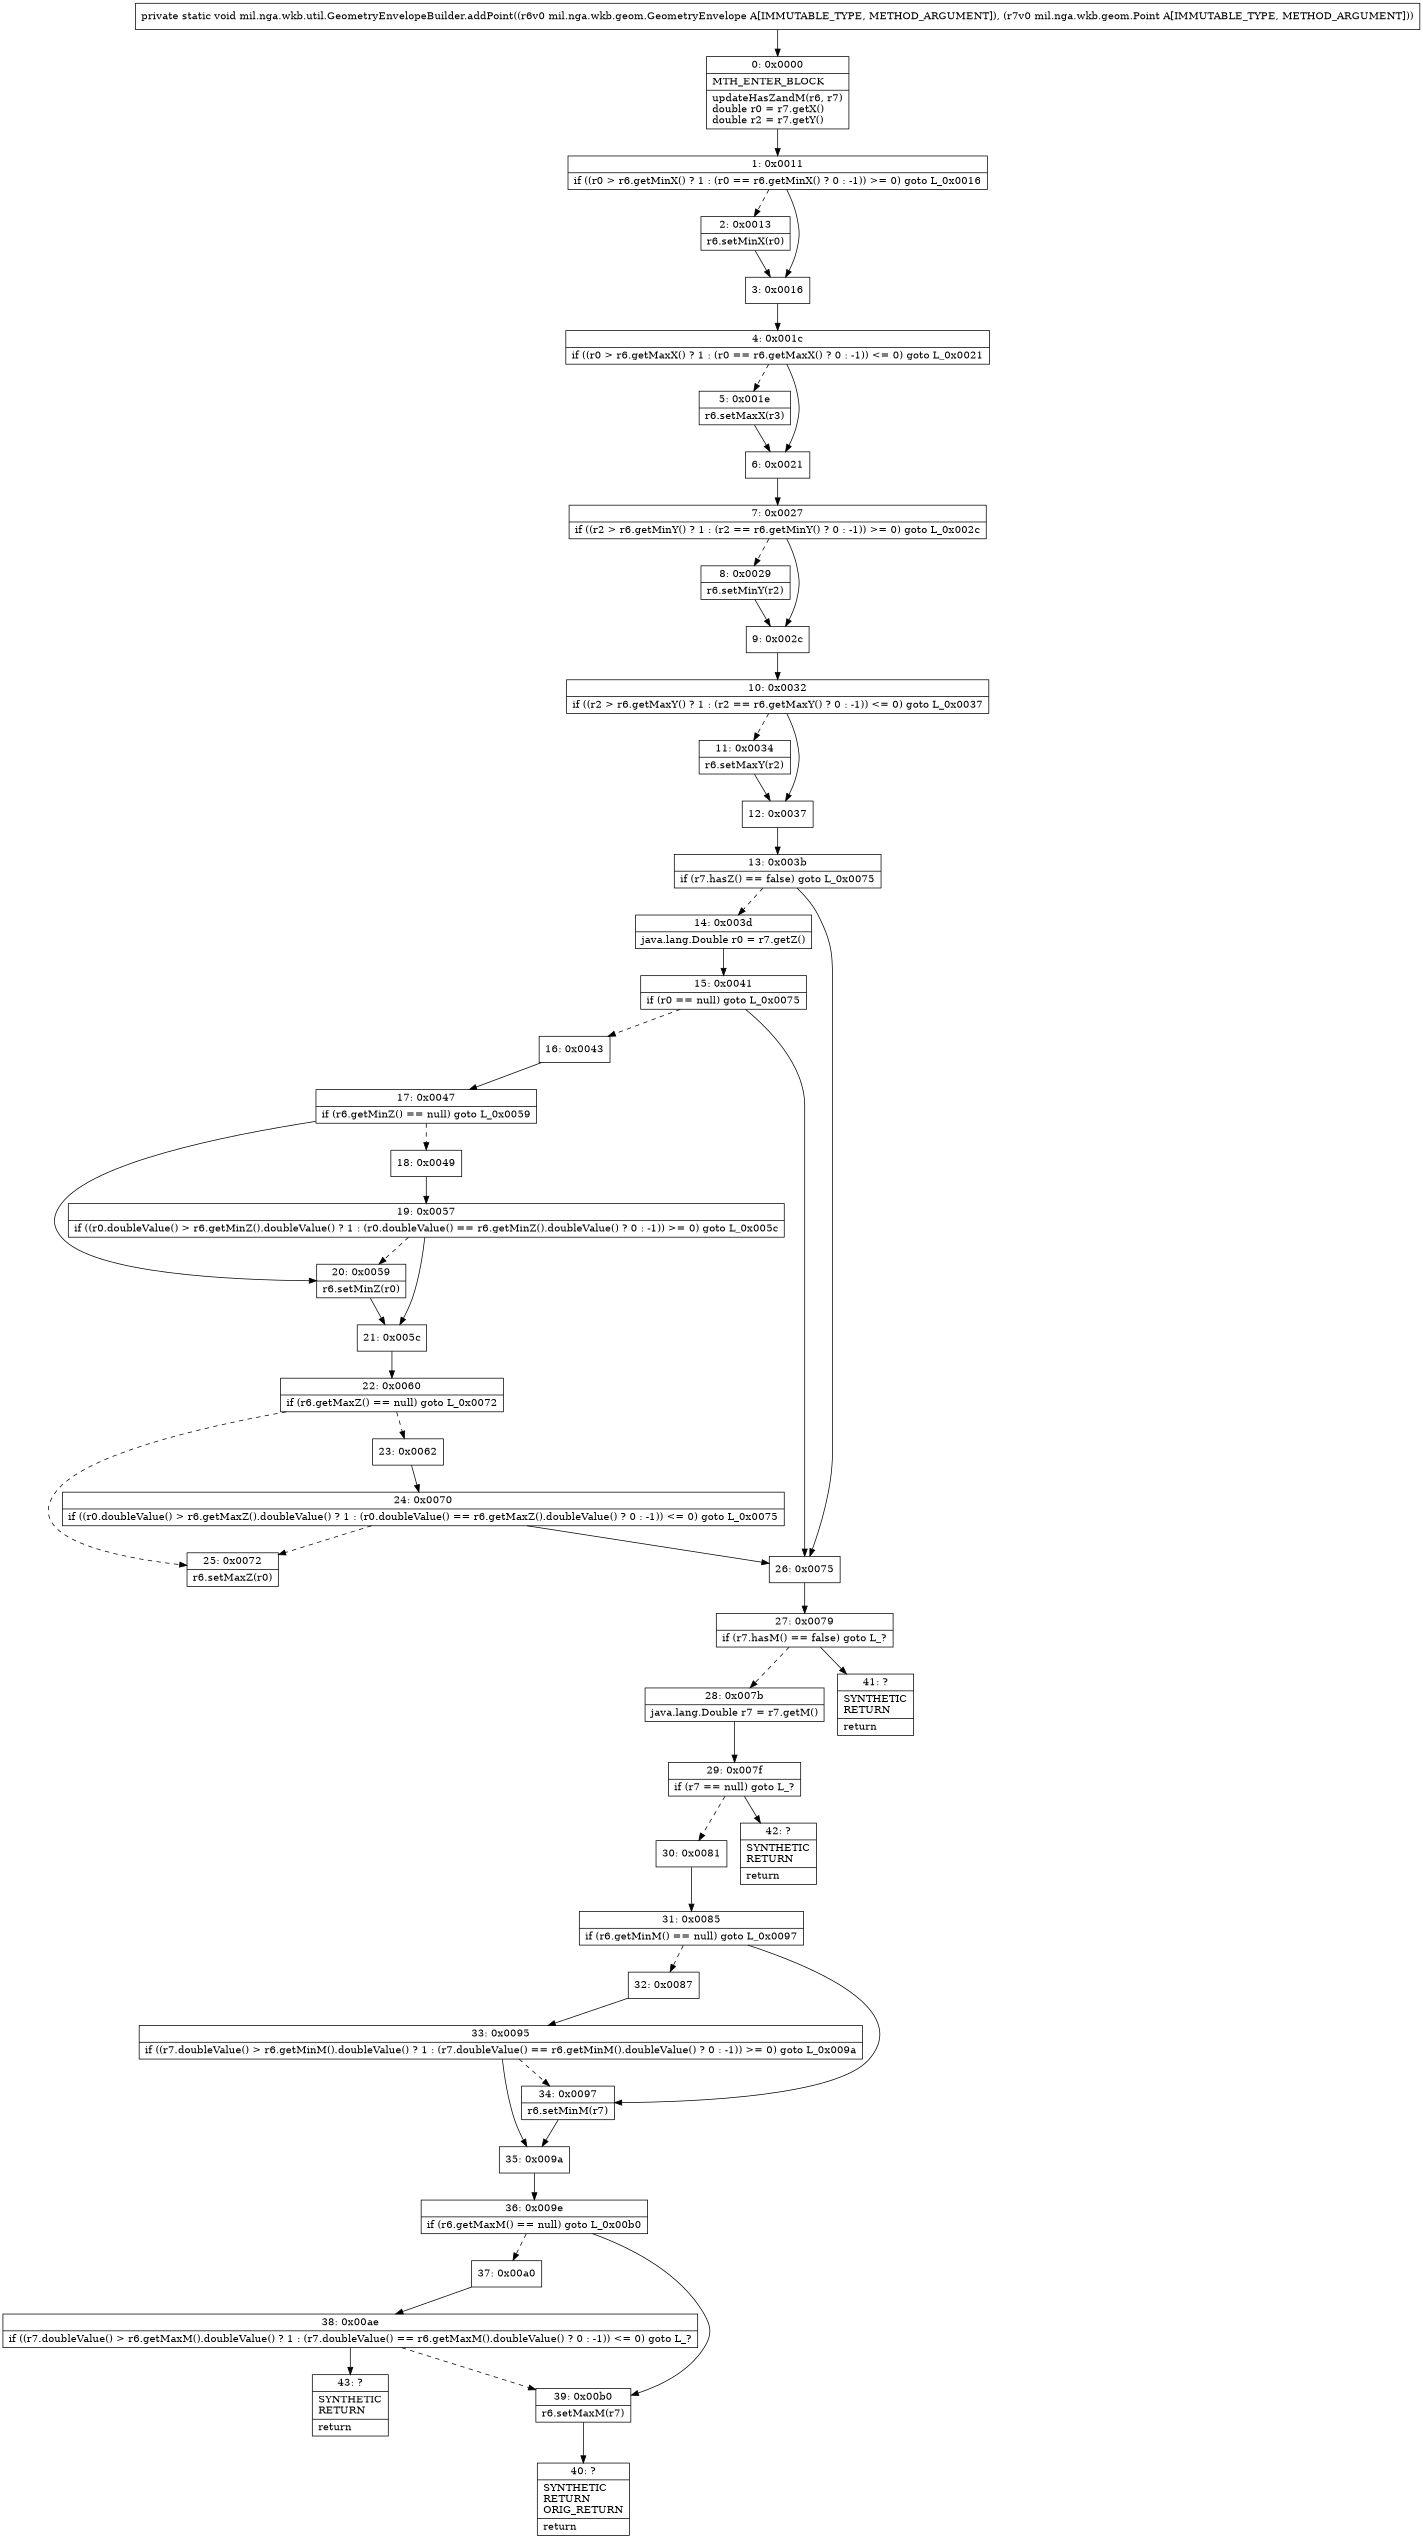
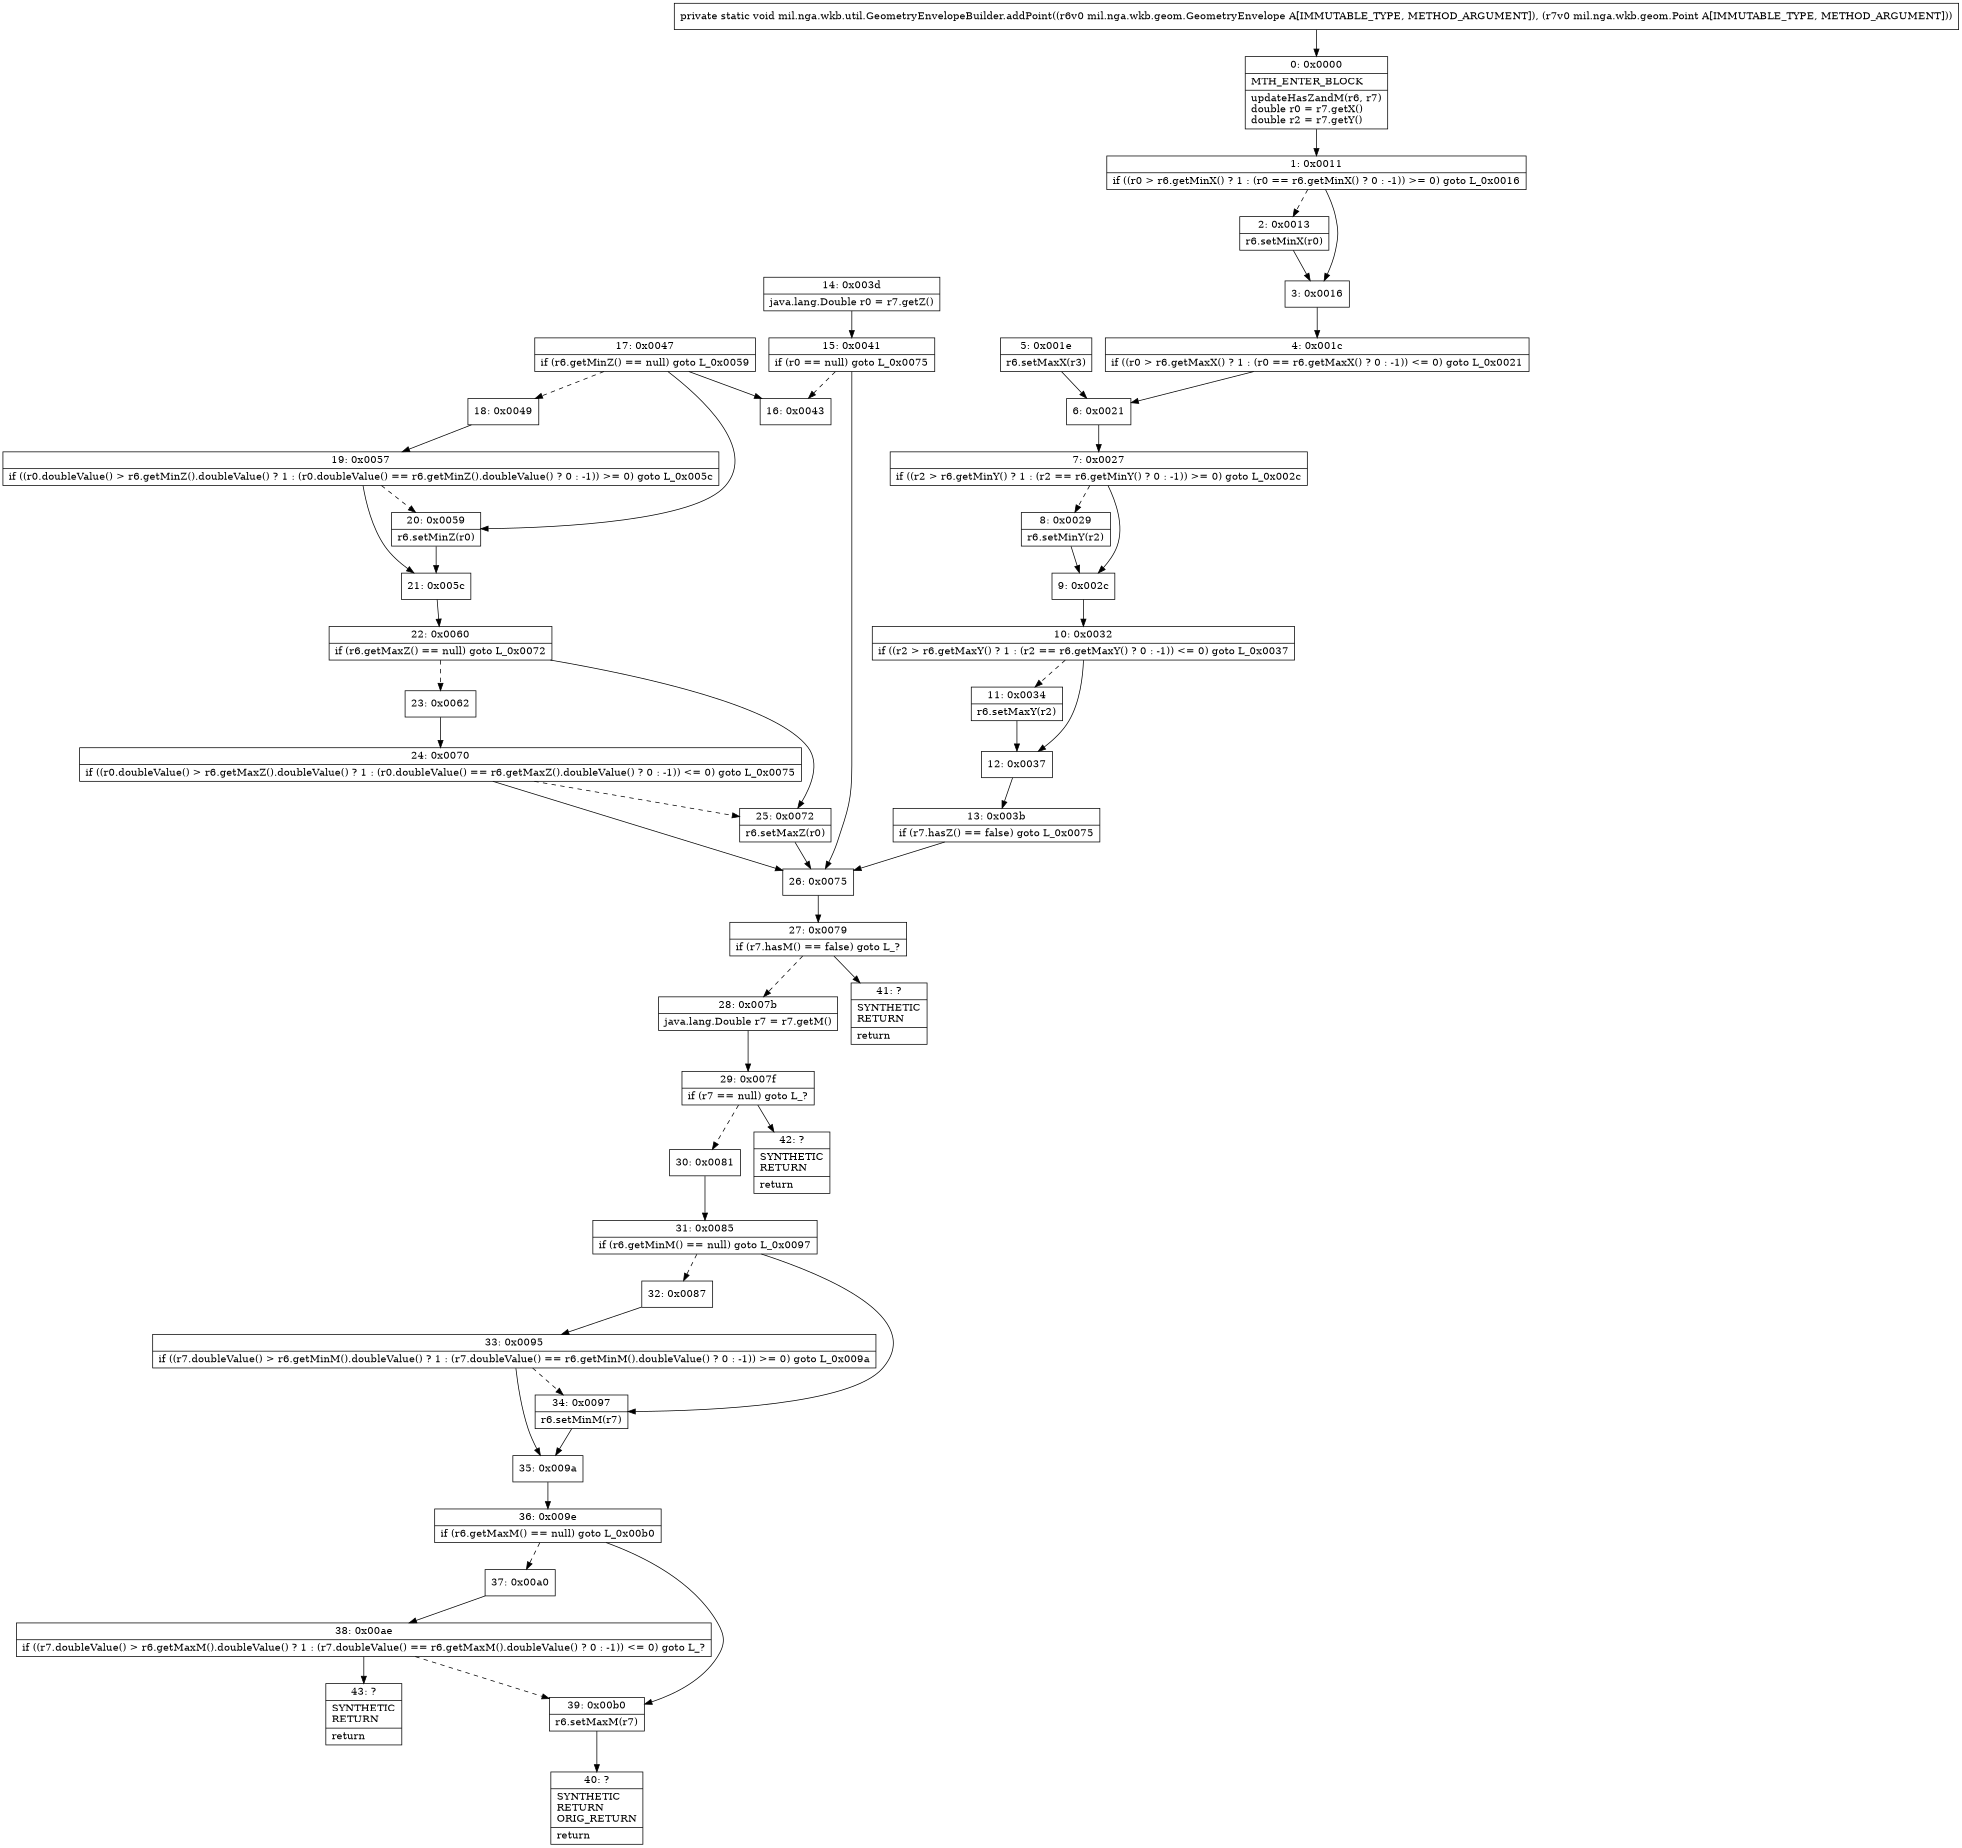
  digraph {
    node [shape=record]
    n1 [label="{0\:\ 0x0000|MTH_ENTER_BLOCK\l|updateHasZandM(r6, r7)\ldouble r0 = r7.getX()\ldouble r2 = r7.getY()\l}"]
    n2 [label="{1\:\ 0x0011|if ((r0 \> r6.getMinX() ? 1 : (r0 == r6.getMinX() ? 0 : \-1)) \>= 0) goto L_0x0016\l}"]
    n3 [label="{2\:\ 0x0013|r6.setMinX(r0)\l}"]
    n4 [label="{3\:\ 0x0016}"]
    n5 [label="{4\:\ 0x001c|if ((r0 \> r6.getMaxX() ? 1 : (r0 == r6.getMaxX() ? 0 : \-1)) \<= 0) goto L_0x0021\l}"]
    n6 [label="{5\:\ 0x001e|r6.setMaxX(r3)\l}"]
    n7 [label="{6\:\ 0x0021}"]
    n8 [label="{7\:\ 0x0027|if ((r2 \> r6.getMinY() ? 1 : (r2 == r6.getMinY() ? 0 : \-1)) \>= 0) goto L_0x002c\l}"]
    n9 [label="{8\:\ 0x0029|r6.setMinY(r2)\l}"]
    n10 [label="{9\:\ 0x002c}"]
    n11 [label="{10\:\ 0x0032|if ((r2 \> r6.getMaxY() ? 1 : (r2 == r6.getMaxY() ? 0 : \-1)) \<= 0) goto L_0x0037\l}"]
    n12 [label="{11\:\ 0x0034|r6.setMaxY(r2)\l}"]
    n13 [label="{12\:\ 0x0037}"]
    n14 [label="{13\:\ 0x003b|if (r7.hasZ() == false) goto L_0x0075\l}"]
    n15 [label="{14\:\ 0x003d|java.lang.Double r0 = r7.getZ()\l}"]
    n16 [label="{26\:\ 0x0075}"]
    n17 [label="{15\:\ 0x0041|if (r0 == null) goto L_0x0075\l}"]
    n18 [label="{27\:\ 0x0079|if (r7.hasM() == false) goto L_?\l}"]
    n19 [label="{16\:\ 0x0043}"]
    n20 [label="{17\:\ 0x0047|if (r6.getMinZ() == null) goto L_0x0059\l}"]
    n21 [label="{18\:\ 0x0049}"]
    n22 [label="{20\:\ 0x0059|r6.setMinZ(r0)\l}"]
    n23 [label="{19\:\ 0x0057|if ((r0.doubleValue() \> r6.getMinZ().doubleValue() ? 1 : (r0.doubleValue() == r6.getMinZ().doubleValue() ? 0 : \-1)) \>= 0) goto L_0x005c\l}"]
    n24 [label="{21\:\ 0x005c}"]
    n25 [label="{22\:\ 0x0060|if (r6.getMaxZ() == null) goto L_0x0072\l}"]
    n26 [label="{23\:\ 0x0062}"]
    n27 [label="{25\:\ 0x0072|r6.setMaxZ(r0)\l}"]
    n28 [label="{24\:\ 0x0070|if ((r0.doubleValue() \> r6.getMaxZ().doubleValue() ? 1 : (r0.doubleValue() == r6.getMaxZ().doubleValue() ? 0 : \-1)) \<= 0) goto L_0x0075\l}"]
    n29 [label="{28\:\ 0x007b|java.lang.Double r7 = r7.getM()\l}"]
    n30 [label="{41\:\ ?|SYNTHETIC\lRETURN\l|return\l}"]
    n31 [label="{29\:\ 0x007f|if (r7 == null) goto L_?\l}"]
    n32 [label="{30\:\ 0x0081}"]
    n33 [label="{42\:\ ?|SYNTHETIC\lRETURN\l|return\l}"]
    n34 [label="{31\:\ 0x0085|if (r6.getMinM() == null) goto L_0x0097\l}"]
    n35 [label="{32\:\ 0x0087}"]
    n36 [label="{34\:\ 0x0097|r6.setMinM(r7)\l}"]
    n37 [label="{33\:\ 0x0095|if ((r7.doubleValue() \> r6.getMinM().doubleValue() ? 1 : (r7.doubleValue() == r6.getMinM().doubleValue() ? 0 : \-1)) \>= 0) goto L_0x009a\l}"]
    n38 [label="{35\:\ 0x009a}"]
    n39 [label="{36\:\ 0x009e|if (r6.getMaxM() == null) goto L_0x00b0\l}"]
    n40 [label="{37\:\ 0x00a0}"]
    n41 [label="{39\:\ 0x00b0|r6.setMaxM(r7)\l}"]
    n42 [label="{38\:\ 0x00ae|if ((r7.doubleValue() \> r6.getMaxM().doubleValue() ? 1 : (r7.doubleValue() == r6.getMaxM().doubleValue() ? 0 : \-1)) \<= 0) goto L_?\l}"]
    n43 [label="{40\:\ ?|SYNTHETIC\lRETURN\lORIG_RETURN\l|return\l}"]
    n44 [label="{43\:\ ?|SYNTHETIC\lRETURN\l|return\l}"]
    n45 [label="{private static void mil.nga.wkb.util.GeometryEnvelopeBuilder.addPoint((r6v0 mil.nga.wkb.geom.GeometryEnvelope A[IMMUTABLE_TYPE, METHOD_ARGUMENT]), (r7v0 mil.nga.wkb.geom.Point A[IMMUTABLE_TYPE, METHOD_ARGUMENT])) }"]
    n1 -> n2
    n2 -> n3 [style=dashed]
    n2 -> n4
    n3 -> n4
    n4 -> n5
-   n5 -> n6 [style=dashed]
    n5 -> n7
    n6 -> n7
    n7 -> n8
    n8 -> n9 [style=dashed]
    n8 -> n10
    n9 -> n10
    n10 -> n11
    n11 -> n12 [style=dashed]
    n11 -> n13
    n12 -> n13
    n13 -> n14
-   n14 -> n15 [style=dashed]
    n14 -> n16
    n15 -> n17
    n16 -> n18
    n17 -> n16
    n17 -> n19 [style=dashed]
    n18 -> n29 [style=dashed]
    n18 -> n30
-   n19 -> n20
+   n20 -> n19
    n20 -> n21 [style=dashed]
    n20 -> n22
    n21 -> n23
    n22 -> n24
    n23 -> n22 [style=dashed]
    n23 -> n24
    n24 -> n25
    n25 -> n26 [style=dashed]
-   n25 -> n27 [style=dashed]
+   n25 -> n27
    n26 -> n28
+   n27 -> n16
    n28 -> n16
    n28 -> n27 [style=dashed]
    n29 -> n31
    n31 -> n32 [style=dashed]
    n31 -> n33
    n32 -> n34
    n34 -> n35 [style=dashed]
    n34 -> n36
    n35 -> n37
    n36 -> n38
    n37 -> n36 [style=dashed]
    n37 -> n38
    n38 -> n39
    n39 -> n40 [style=dashed]
    n39 -> n41
    n40 -> n42
    n41 -> n43
    n42 -> n41 [style=dashed]
    n42 -> n44
    n45 -> n1
  }
